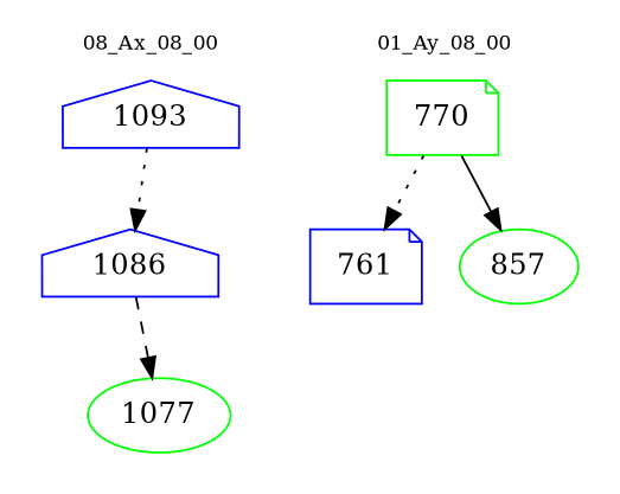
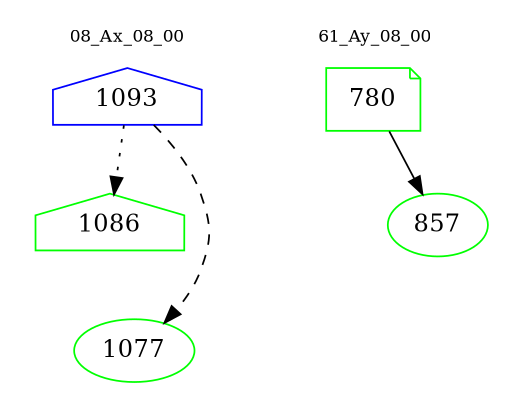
  digraph {
    node [color=green shape=house]
    edge [color=black style=dotted]
-   n1 [color=blue label=1086]
+   n1 [label=1086]
    n2 [label=1077 shape=ellipse]
    n3 [color=blue label=1093]
-   n4 [label=770 shape=note]
-   n5 [color=blue label=761 shape=note]
+   n4 [label=780 shape=note]
    n6 [label=857 shape=ellipse]
    subgraph cluster_1 {
      color=white
      fontsize=10
      label="08_Ax_08_00"
      n1
      n2
      n3
    }
    subgraph cluster_2 {
      color=white
      fontsize=10
-     label="01_Ay_08_00"
+     label="61_Ay_08_00"
      n4
-     n5
      n6
    }
-   n1 -> n2 [style=dashed]
+   n3 -> n2 [style=dashed]
    n3 -> n1
-   n4 -> n5
    n4 -> n6 [style=solid]
  }
